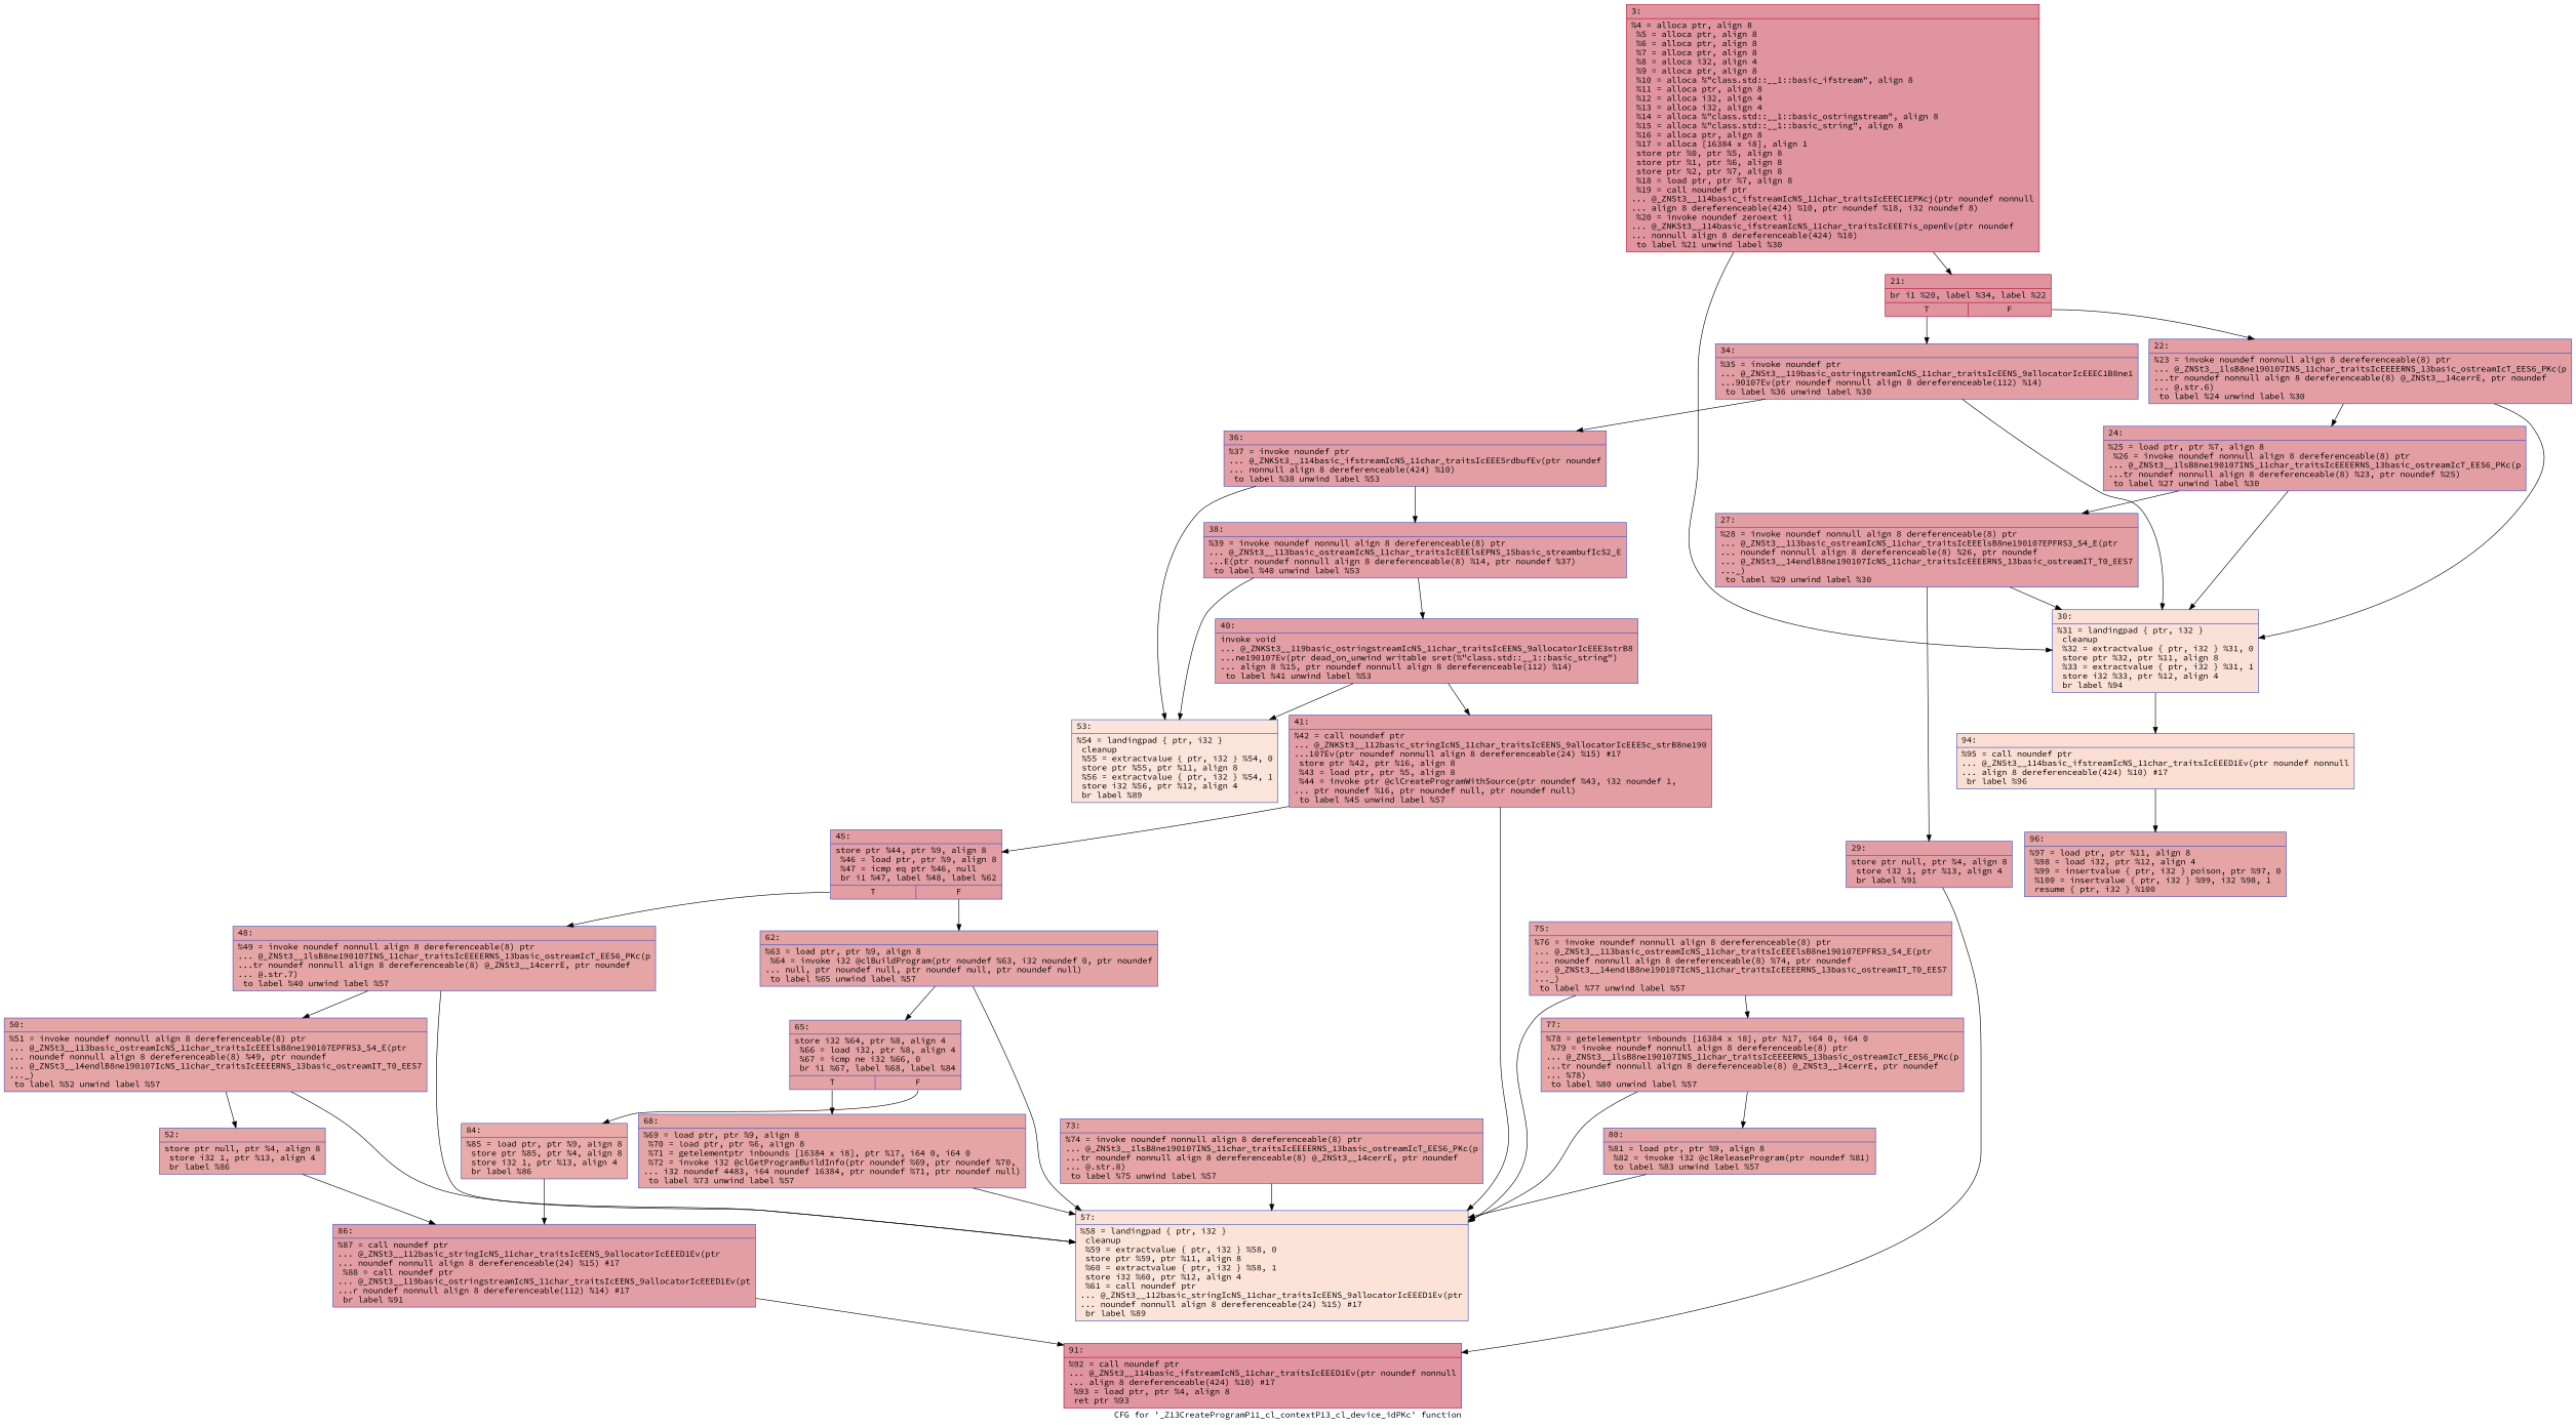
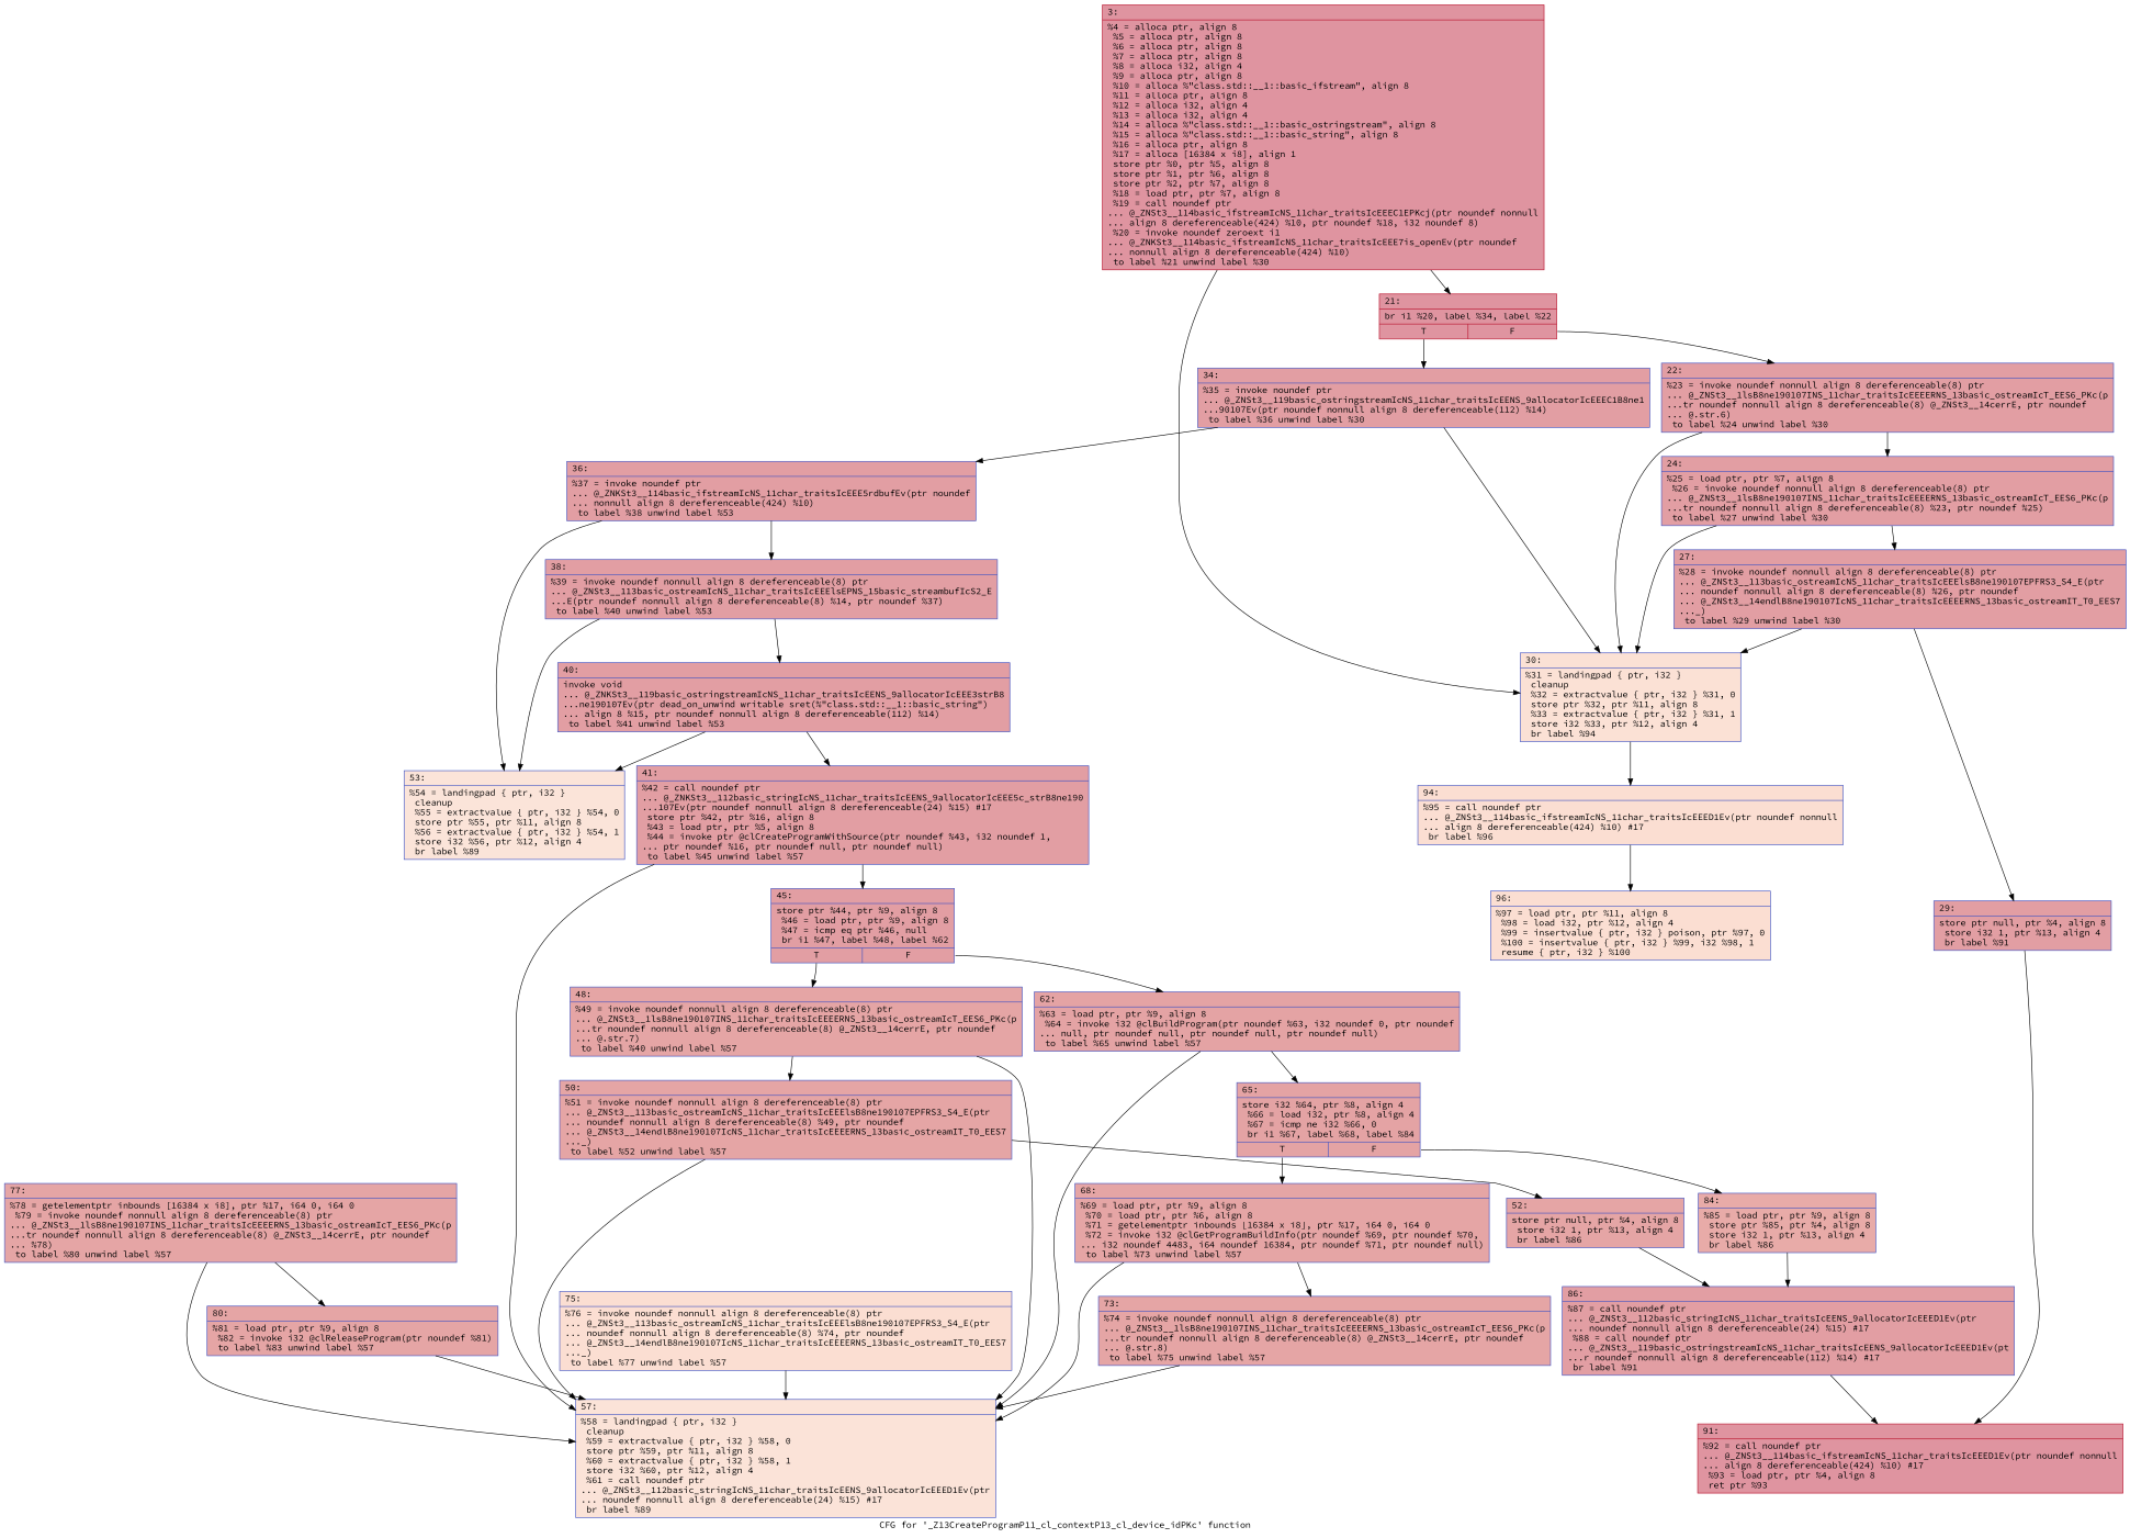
  digraph {
    fontname="Source Code Pro"
    label="CFG for '_Z13CreateProgramP11_cl_contextP13_cl_device_idPKc' function"
    node [color="#3d50c3ff" fillcolor="#be242e70" fontname="Source Code Pro" shape=record style=filled]
    edge [fontname="Source Code Pro"]
    n1 [color="#b70d28ff" fillcolor="#b70d2870" label="{3:\l|  %4 = alloca ptr, align 8\l  %5 = alloca ptr, align 8\l  %6 = alloca ptr, align 8\l  %7 = alloca ptr, align 8\l  %8 = alloca i32, align 4\l  %9 = alloca ptr, align 8\l  %10 = alloca %\"class.std::__1::basic_ifstream\", align 8\l  %11 = alloca ptr, align 8\l  %12 = alloca i32, align 4\l  %13 = alloca i32, align 4\l  %14 = alloca %\"class.std::__1::basic_ostringstream\", align 8\l  %15 = alloca %\"class.std::__1::basic_string\", align 8\l  %16 = alloca ptr, align 8\l  %17 = alloca [16384 x i8], align 1\l  store ptr %0, ptr %5, align 8\l  store ptr %1, ptr %6, align 8\l  store ptr %2, ptr %7, align 8\l  %18 = load ptr, ptr %7, align 8\l  %19 = call noundef ptr\l... @_ZNSt3__114basic_ifstreamIcNS_11char_traitsIcEEEC1EPKcj(ptr noundef nonnull\l... align 8 dereferenceable(424) %10, ptr noundef %18, i32 noundef 8)\l  %20 = invoke noundef zeroext i1\l... @_ZNKSt3__114basic_ifstreamIcNS_11char_traitsIcEEE7is_openEv(ptr noundef\l... nonnull align 8 dereferenceable(424) %10)\l          to label %21 unwind label %30\l}"]
    n2 [color="#b70d28ff" fillcolor="#b70d2870" label="{21:\l|  br i1 %20, label %34, label %22\l|{<s0>T|<s1>F}}"]
    n3 [fillcolor="#f7bca170" label="{30:\l|  %31 = landingpad \{ ptr, i32 \}\l          cleanup\l  %32 = extractvalue \{ ptr, i32 \} %31, 0\l  store ptr %32, ptr %11, align 8\l  %33 = extractvalue \{ ptr, i32 \} %31, 1\l  store i32 %33, ptr %12, align 4\l  br label %94\l}"]
    n4 [label="{34:\l|  %35 = invoke noundef ptr\l... @_ZNSt3__119basic_ostringstreamIcNS_11char_traitsIcEENS_9allocatorIcEEEC1B8ne1\l...90107Ev(ptr noundef nonnull align 8 dereferenceable(112) %14)\l          to label %36 unwind label %30\l}"]
    n5 [label="{22:\l|  %23 = invoke noundef nonnull align 8 dereferenceable(8) ptr\l... @_ZNSt3__1lsB8ne190107INS_11char_traitsIcEEEERNS_13basic_ostreamIcT_EES6_PKc(p\l...tr noundef nonnull align 8 dereferenceable(8) @_ZNSt3__14cerrE, ptr noundef\l... @.str.6)\l          to label %24 unwind label %30\l}"]
    n6 [fillcolor="#f7b59970" label="{94:\l|  %95 = call noundef ptr\l... @_ZNSt3__114basic_ifstreamIcNS_11char_traitsIcEEED1Ev(ptr noundef nonnull\l... align 8 dereferenceable(424) %10) #17\l  br label %96\l}"]
    n7 [label="{36:\l|  %37 = invoke noundef ptr\l... @_ZNKSt3__114basic_ifstreamIcNS_11char_traitsIcEEE5rdbufEv(ptr noundef\l... nonnull align 8 dereferenceable(424) %10)\l          to label %38 unwind label %53\l}"]
    n8 [label="{24:\l|  %25 = load ptr, ptr %7, align 8\l  %26 = invoke noundef nonnull align 8 dereferenceable(8) ptr\l... @_ZNSt3__1lsB8ne190107INS_11char_traitsIcEEEERNS_13basic_ostreamIcT_EES6_PKc(p\l...tr noundef nonnull align 8 dereferenceable(8) %23, ptr noundef %25)\l          to label %27 unwind label %30\l}"]
-   n9 [fillcolor="#c5333470" label="{96:\l|  %97 = load ptr, ptr %11, align 8\l  %98 = load i32, ptr %12, align 4\l  %99 = insertvalue \{ ptr, i32 \} poison, ptr %97, 0\l  %100 = insertvalue \{ ptr, i32 \} %99, i32 %98, 1\l  resume \{ ptr, i32 \} %100\l}"]
+   n9 [fillcolor="#f7b59970" label="{96:\l|  %97 = load ptr, ptr %11, align 8\l  %98 = load i32, ptr %12, align 4\l  %99 = insertvalue \{ ptr, i32 \} poison, ptr %97, 0\l  %100 = insertvalue \{ ptr, i32 \} %99, i32 %98, 1\l  resume \{ ptr, i32 \} %100\l}"]
    n10 [label="{38:\l|  %39 = invoke noundef nonnull align 8 dereferenceable(8) ptr\l... @_ZNSt3__113basic_ostreamIcNS_11char_traitsIcEEElsEPNS_15basic_streambufIcS2_E\l...E(ptr noundef nonnull align 8 dereferenceable(8) %14, ptr noundef %37)\l          to label %40 unwind label %53\l}"]
    n11 [fillcolor="#f5c1a970" label="{53:\l|  %54 = landingpad \{ ptr, i32 \}\l          cleanup\l  %55 = extractvalue \{ ptr, i32 \} %54, 0\l  store ptr %55, ptr %11, align 8\l  %56 = extractvalue \{ ptr, i32 \} %54, 1\l  store i32 %56, ptr %12, align 4\l  br label %89\l}"]
    n12 [label="{27:\l|  %28 = invoke noundef nonnull align 8 dereferenceable(8) ptr\l... @_ZNSt3__113basic_ostreamIcNS_11char_traitsIcEEElsB8ne190107EPFRS3_S4_E(ptr\l... noundef nonnull align 8 dereferenceable(8) %26, ptr noundef\l... @_ZNSt3__14endlB8ne190107IcNS_11char_traitsIcEEEERNS_13basic_ostreamIT_T0_EES7\l..._)\l          to label %29 unwind label %30\l}"]
    n13 [label="{29:\l|  store ptr null, ptr %4, align 8\l  store i32 1, ptr %13, align 4\l  br label %91\l}"]
    n14 [color="#b70d28ff" fillcolor="#b70d2870" label="{91:\l|  %92 = call noundef ptr\l... @_ZNSt3__114basic_ifstreamIcNS_11char_traitsIcEEED1Ev(ptr noundef nonnull\l... align 8 dereferenceable(424) %10) #17\l  %93 = load ptr, ptr %4, align 8\l  ret ptr %93\l}"]
    n15 [label="{40:\l|  invoke void\l... @_ZNKSt3__119basic_ostringstreamIcNS_11char_traitsIcEENS_9allocatorIcEEE3strB8\l...ne190107Ev(ptr dead_on_unwind writable sret(%\"class.std::__1::basic_string\")\l... align 8 %15, ptr noundef nonnull align 8 dereferenceable(112) %14)\l          to label %41 unwind label %53\l}"]
    n16 [label="{41:\l|  %42 = call noundef ptr\l... @_ZNKSt3__112basic_stringIcNS_11char_traitsIcEENS_9allocatorIcEEE5c_strB8ne190\l...107Ev(ptr noundef nonnull align 8 dereferenceable(24) %15) #17\l  store ptr %42, ptr %16, align 8\l  %43 = load ptr, ptr %5, align 8\l  %44 = invoke ptr @clCreateProgramWithSource(ptr noundef %43, i32 noundef 1,\l... ptr noundef %16, ptr noundef null, ptr noundef null)\l          to label %45 unwind label %57\l}"]
    n17 [label="{45:\l|  store ptr %44, ptr %9, align 8\l  %46 = load ptr, ptr %9, align 8\l  %47 = icmp eq ptr %46, null\l  br i1 %47, label %48, label %62\l|{<s0>T|<s1>F}}"]
    n18 [fillcolor="#f6bfa670" label="{57:\l|  %58 = landingpad \{ ptr, i32 \}\l          cleanup\l  %59 = extractvalue \{ ptr, i32 \} %58, 0\l  store ptr %59, ptr %11, align 8\l  %60 = extractvalue \{ ptr, i32 \} %58, 1\l  store i32 %60, ptr %12, align 4\l  %61 = call noundef ptr\l... @_ZNSt3__112basic_stringIcNS_11char_traitsIcEENS_9allocatorIcEEED1Ev(ptr\l... noundef nonnull align 8 dereferenceable(24) %15) #17\l  br label %89\l}"]
    n19 [fillcolor="#c5333470" label="{48:\l|  %49 = invoke noundef nonnull align 8 dereferenceable(8) ptr\l... @_ZNSt3__1lsB8ne190107INS_11char_traitsIcEEEERNS_13basic_ostreamIcT_EES6_PKc(p\l...tr noundef nonnull align 8 dereferenceable(8) @_ZNSt3__14cerrE, ptr noundef\l... @.str.7)\l          to label %40 unwind label %57\l}"]
    n20 [fillcolor="#c32e3170" label="{62:\l|  %63 = load ptr, ptr %9, align 8\l  %64 = invoke i32 @clBuildProgram(ptr noundef %63, i32 noundef 0, ptr noundef\l... null, ptr noundef null, ptr noundef null, ptr noundef null)\l          to label %65 unwind label %57\l}"]
    n21 [fillcolor="#c5333470" label="{50:\l|  %51 = invoke noundef nonnull align 8 dereferenceable(8) ptr\l... @_ZNSt3__113basic_ostreamIcNS_11char_traitsIcEEElsB8ne190107EPFRS3_S4_E(ptr\l... noundef nonnull align 8 dereferenceable(8) %49, ptr noundef\l... @_ZNSt3__14endlB8ne190107IcNS_11char_traitsIcEEEERNS_13basic_ostreamIT_T0_EES7\l..._)\l          to label %52 unwind label %57\l}"]
    n22 [fillcolor="#c32e3170" label="{65:\l|  store i32 %64, ptr %8, align 4\l  %66 = load i32, ptr %8, align 4\l  %67 = icmp ne i32 %66, 0\l  br i1 %67, label %68, label %84\l|{<s0>T|<s1>F}}"]
    n23 [fillcolor="#c5333470" label="{52:\l|  store ptr null, ptr %4, align 8\l  store i32 1, ptr %13, align 4\l  br label %86\l}"]
    n24 [fillcolor="#c5333470" label="{68:\l|  %69 = load ptr, ptr %9, align 8\l  %70 = load ptr, ptr %6, align 8\l  %71 = getelementptr inbounds [16384 x i8], ptr %17, i64 0, i64 0\l  %72 = invoke i32 @clGetProgramBuildInfo(ptr noundef %69, ptr noundef %70,\l... i32 noundef 4483, i64 noundef 16384, ptr noundef %71, ptr noundef null)\l          to label %73 unwind label %57\l}"]
    n25 [fillcolor="#cc403a70" label="{84:\l|  %85 = load ptr, ptr %9, align 8\l  store ptr %85, ptr %4, align 8\l  store i32 1, ptr %13, align 4\l  br label %86\l}"]
    n26 [label="{86:\l|  %87 = call noundef ptr\l... @_ZNSt3__112basic_stringIcNS_11char_traitsIcEENS_9allocatorIcEEED1Ev(ptr\l... noundef nonnull align 8 dereferenceable(24) %15) #17\l  %88 = call noundef ptr\l... @_ZNSt3__119basic_ostringstreamIcNS_11char_traitsIcEENS_9allocatorIcEEED1Ev(pt\l...r noundef nonnull align 8 dereferenceable(112) %14) #17\l  br label %91\l}"]
    n27 [fillcolor="#c5333470" label="{73:\l|  %74 = invoke noundef nonnull align 8 dereferenceable(8) ptr\l... @_ZNSt3__1lsB8ne190107INS_11char_traitsIcEEEERNS_13basic_ostreamIcT_EES6_PKc(p\l...tr noundef nonnull align 8 dereferenceable(8) @_ZNSt3__14cerrE, ptr noundef\l... @.str.8)\l          to label %75 unwind label %57\l}"]
-   n28 [fillcolor="#c5333470" label="{75:\l|  %76 = invoke noundef nonnull align 8 dereferenceable(8) ptr\l... @_ZNSt3__113basic_ostreamIcNS_11char_traitsIcEEElsB8ne190107EPFRS3_S4_E(ptr\l... noundef nonnull align 8 dereferenceable(8) %74, ptr noundef\l... @_ZNSt3__14endlB8ne190107IcNS_11char_traitsIcEEEERNS_13basic_ostreamIT_T0_EES7\l..._)\l          to label %77 unwind label %57\l}"]
+   n28 [fillcolor="#f7b59970" label="{75:\l|  %76 = invoke noundef nonnull align 8 dereferenceable(8) ptr\l... @_ZNSt3__113basic_ostreamIcNS_11char_traitsIcEEElsB8ne190107EPFRS3_S4_E(ptr\l... noundef nonnull align 8 dereferenceable(8) %74, ptr noundef\l... @_ZNSt3__14endlB8ne190107IcNS_11char_traitsIcEEEERNS_13basic_ostreamIT_T0_EES7\l..._)\l          to label %77 unwind label %57\l}"]
    n29 [fillcolor="#c5333470" label="{77:\l|  %78 = getelementptr inbounds [16384 x i8], ptr %17, i64 0, i64 0\l  %79 = invoke noundef nonnull align 8 dereferenceable(8) ptr\l... @_ZNSt3__1lsB8ne190107INS_11char_traitsIcEEEERNS_13basic_ostreamIcT_EES6_PKc(p\l...tr noundef nonnull align 8 dereferenceable(8) @_ZNSt3__14cerrE, ptr noundef\l... %78)\l          to label %80 unwind label %57\l}"]
    n30 [fillcolor="#c5333470" label="{80:\l|  %81 = load ptr, ptr %9, align 8\l  %82 = invoke i32 @clReleaseProgram(ptr noundef %81)\l          to label %83 unwind label %57\l}"]
    n1 -> n2
    n1 -> n3
    n2 -> n4 [tailport=s0]
    n2 -> n5 [tailport=s1]
    n3 -> n6
    n4 -> n3
    n4 -> n7
    n5 -> n3
    n5 -> n8
    n6 -> n9
    n7 -> n10
    n7 -> n11
    n8 -> n3
    n8 -> n12
    n10 -> n11
    n10 -> n15
    n12 -> n3
    n12 -> n13
    n13 -> n14
    n15 -> n11
    n15 -> n16
    n16 -> n17
    n16 -> n18
    n17 -> n19 [tailport=s0]
    n17 -> n20 [tailport=s1]
    n19 -> n18
    n19 -> n21
    n20 -> n18
    n20 -> n22
    n21 -> n18
    n21 -> n23
    n22 -> n24 [tailport=s0]
    n22 -> n25 [tailport=s1]
    n23 -> n26
    n24 -> n18
+   n24 -> n27
    n25 -> n26
    n26 -> n14
    n27 -> n18
    n28 -> n18
-   n28 -> n29
    n29 -> n18
    n29 -> n30
    n30 -> n18
  }
